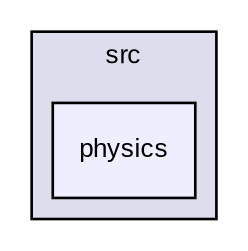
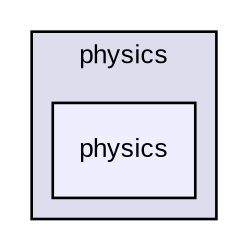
  digraph {
    compound=true
    fontname="Liberation Sans"
    n1 [fillcolor="#eeeeff" fontname="Liberation Sans" fontsize=10 label=physics pencolor=black shape=box style=filled]
    subgraph cluster_1 {
      bgcolor="#ddddee"
      fontsize=10
-     label=src
+     label=physics
      pencolor=black
      n1
    }
  }
